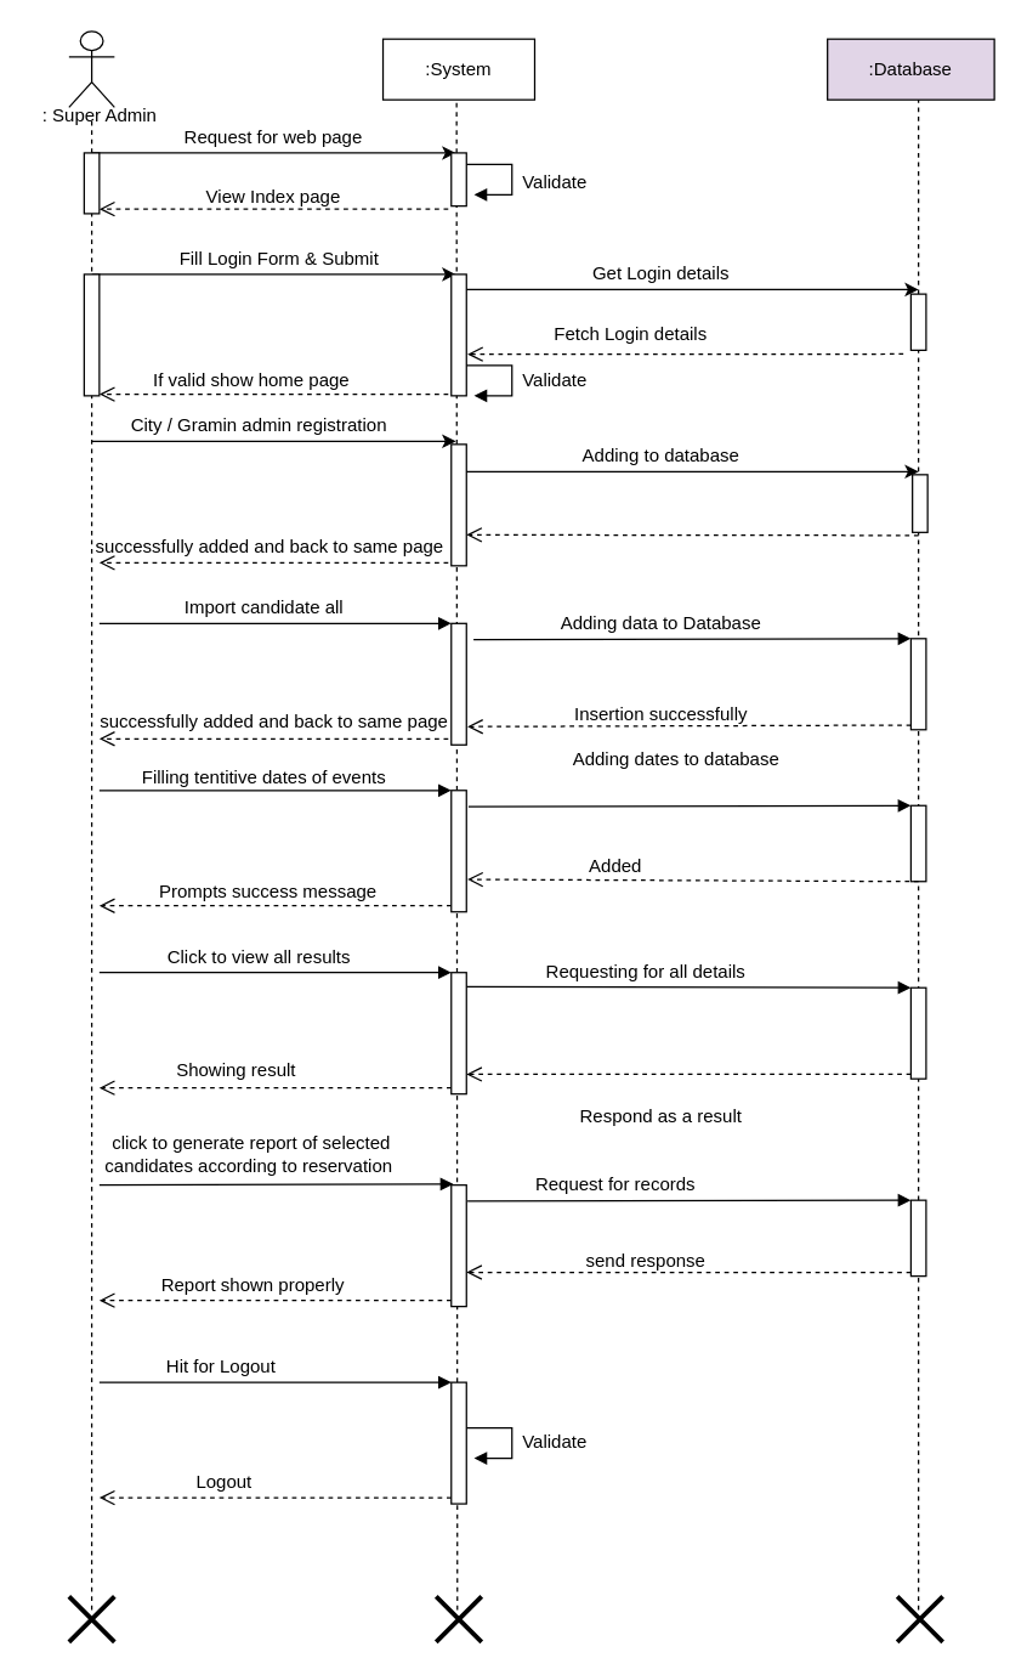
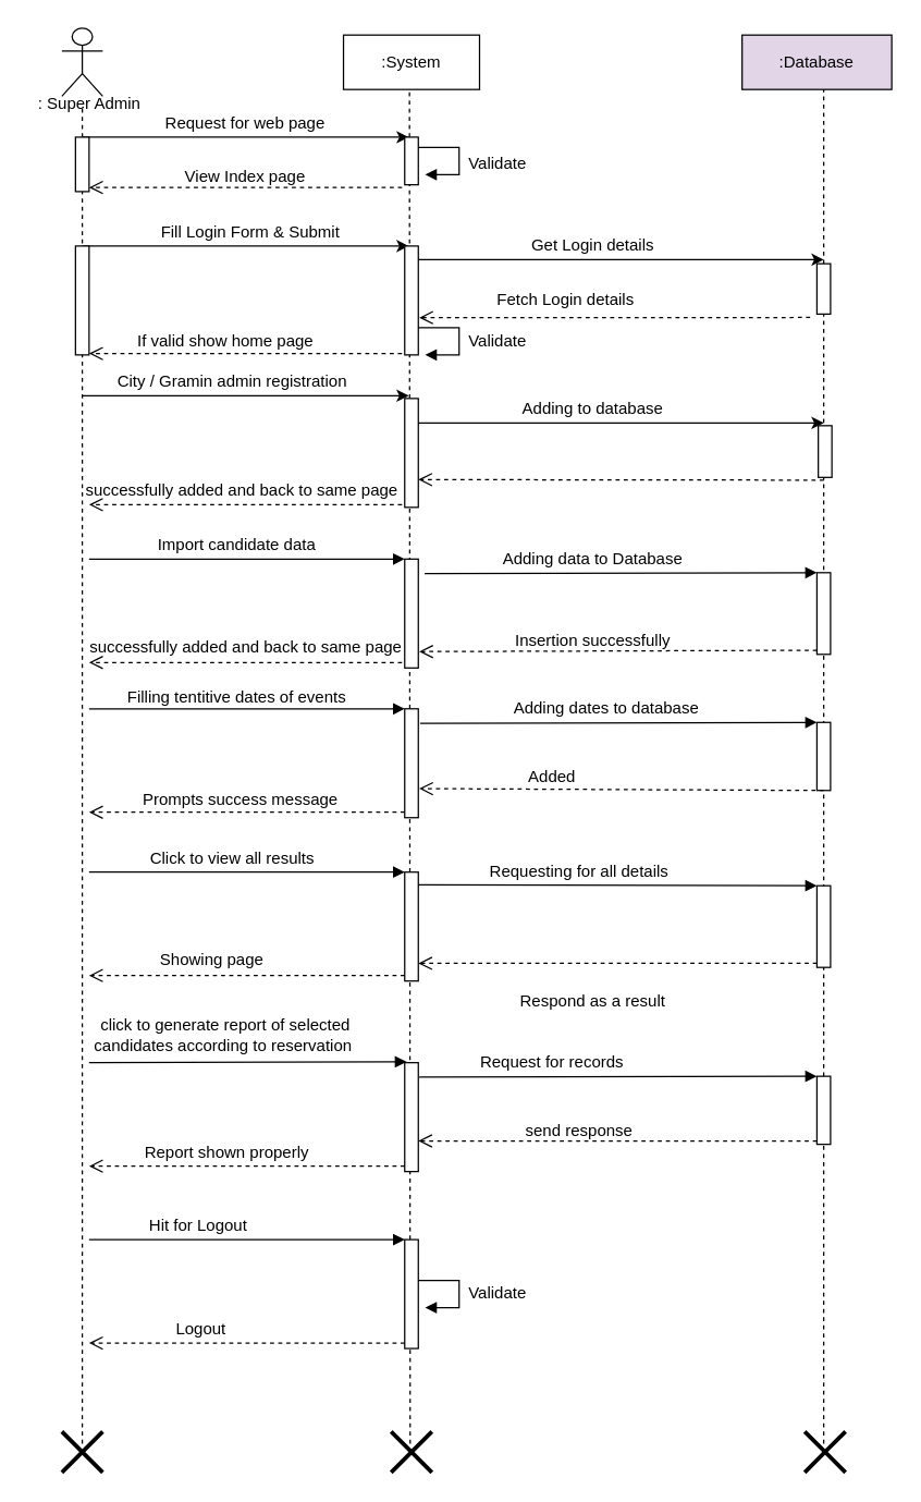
  <mxCell id="0" />
  <mxCell id="1" parent="0" />
  <mxCell id="2" value="" style="shape=umlActor;verticalLabelPosition=bottom;verticalAlign=top;html=1;outlineConnect=0;" parent="1" vertex="1"><mxGeometry x="45" y="20" width="30" height="50" as="geometry" /></mxCell>
  <mxCell id="3" value=":System" style="rounded=0;whiteSpace=wrap;html=1;" parent="1" vertex="1"><mxGeometry x="252" y="25" width="100" height="40" as="geometry" /></mxCell>
  <mxCell id="4" value=":Database" style="rounded=0;whiteSpace=wrap;html=1;fillColor=#e1d5e7;" parent="1" vertex="1"><mxGeometry x="545" y="25" width="110" height="40" as="geometry" /></mxCell>
  <mxCell id="5" value="" style="endArrow=none;dashed=1;html=1;" parent="1" edge="1"><mxGeometry width="50" height="50" relative="1" as="geometry"><mxPoint x="60" y="1060" as="sourcePoint" /><mxPoint x="60.012" y="79" as="targetPoint" /><Array as="points" /></mxGeometry></mxCell>
  <mxCell id="6" value="" style="endArrow=none;dashed=1;html=1;" parent="1" edge="1"><mxGeometry width="50" height="50" relative="1" as="geometry"><mxPoint x="301" y="1060" as="sourcePoint" /><mxPoint x="300.5" y="65" as="targetPoint" /><Array as="points" /></mxGeometry></mxCell>
  <mxCell id="7" value="" style="endArrow=none;dashed=1;html=1;" parent="1" edge="1" source="20"><mxGeometry width="50" height="50" relative="1" as="geometry"><mxPoint x="605" y="1075" as="sourcePoint" /><mxPoint x="605" y="65" as="targetPoint" /><Array as="points" /></mxGeometry></mxCell>
  <mxCell id="8" value="" style="endArrow=classic;html=1;" edge="1" parent="1"><mxGeometry width="50" height="50" relative="1" as="geometry"><mxPoint x="60" y="100" as="sourcePoint" /><mxPoint x="300" y="100" as="targetPoint" /></mxGeometry></mxCell>
  <mxCell id="9" value="" style="html=1;points=[];perimeter=orthogonalPerimeter;" vertex="1" parent="1"><mxGeometry x="297" y="100" width="10" height="35" as="geometry" /></mxCell>
  <mxCell id="10" value="return" style="html=1;verticalAlign=bottom;endArrow=open;dashed=1;endSize=8;fontStyle=0;noLabel=1;fontColor=none;" edge="1" parent="1"><mxGeometry x="-0.043" y="20" relative="1" as="geometry"><mxPoint x="295" y="137" as="sourcePoint" /><mxPoint x="65" y="137" as="targetPoint" /><mxPoint as="offset" /></mxGeometry></mxCell>
  <mxCell id="11" value="Request for web page" style="text;html=1;strokeColor=none;fillColor=none;align=center;verticalAlign=middle;whiteSpace=wrap;rounded=0;fontColor=none;" vertex="1" parent="1"><mxGeometry x="115" y="80" width="130" height="20" as="geometry" /></mxCell>
  <mxCell id="12" value="View Index page" style="text;html=1;strokeColor=none;fillColor=none;align=center;verticalAlign=middle;whiteSpace=wrap;rounded=0;fontColor=none;" vertex="1" parent="1"><mxGeometry x="115" y="119" width="130" height="20" as="geometry" /></mxCell>
  <mxCell id="13" value=": Super Admin" style="text;html=1;align=center;verticalAlign=middle;resizable=0;points=[];autosize=1;fontColor=none;" vertex="1" parent="1"><mxGeometry x="20" y="66" width="90" height="20" as="geometry" /></mxCell>
  <mxCell id="14" value="Validate" style="text;html=1;align=center;verticalAlign=middle;resizable=0;points=[];autosize=1;fontColor=none;" vertex="1" parent="1"><mxGeometry x="335" y="110" width="60" height="20" as="geometry" /></mxCell>
  <mxCell id="15" value="" style="endArrow=classic;html=1;" edge="1" parent="1"><mxGeometry width="50" height="50" relative="1" as="geometry"><mxPoint x="60" y="180" as="sourcePoint" /><mxPoint x="300" y="180" as="targetPoint" /></mxGeometry></mxCell>
  <mxCell id="16" value="Fill Login Form &amp;amp; Submit&amp;nbsp;" style="text;html=1;align=center;verticalAlign=middle;resizable=0;points=[];autosize=1;fontColor=none;" vertex="1" parent="1"><mxGeometry x="110" y="160" width="150" height="20" as="geometry" /></mxCell>
  <mxCell id="17" value="" style="html=1;points=[];perimeter=orthogonalPerimeter;fontColor=none;" vertex="1" parent="1"><mxGeometry x="297" y="180" width="10" height="80" as="geometry" /></mxCell>
  <mxCell id="18" value="" style="endArrow=classic;html=1;" edge="1" parent="1"><mxGeometry width="50" height="50" relative="1" as="geometry"><mxPoint x="307" y="190" as="sourcePoint" /><mxPoint x="605" y="190" as="targetPoint" /></mxGeometry></mxCell>
  <mxCell id="19" value="Get Login details" style="text;html=1;align=center;verticalAlign=middle;resizable=0;points=[];autosize=1;fontColor=none;" vertex="1" parent="1"><mxGeometry x="380" y="170" width="110" height="20" as="geometry" /></mxCell>
  <mxCell id="20" value="" style="html=1;points=[];perimeter=orthogonalPerimeter;fontColor=none;" vertex="1" parent="1"><mxGeometry x="600" y="193" width="10" height="37" as="geometry" /></mxCell>
  <mxCell id="21" value="" style="endArrow=none;dashed=1;html=1;" edge="1" parent="1" target="20"><mxGeometry width="50" height="50" relative="1" as="geometry"><mxPoint x="605" y="1060" as="sourcePoint" /><mxPoint x="605" y="65" as="targetPoint" /><Array as="points" /></mxGeometry></mxCell>
  <mxCell id="22" value="return" style="html=1;verticalAlign=bottom;endArrow=open;dashed=1;endSize=8;fontStyle=0;noLabel=1;fontColor=none;entryX=1.067;entryY=0.658;entryDx=0;entryDy=0;entryPerimeter=0;" edge="1" parent="1" target="17"><mxGeometry x="-0.043" y="20" relative="1" as="geometry"><mxPoint x="595" y="232.5" as="sourcePoint" /><mxPoint x="365" y="232.5" as="targetPoint" /><mxPoint as="offset" /></mxGeometry></mxCell>
  <mxCell id="23" value="Fetch Login details" style="text;html=1;align=center;verticalAlign=middle;resizable=0;points=[];autosize=1;fontColor=none;" vertex="1" parent="1"><mxGeometry x="355" y="210" width="120" height="20" as="geometry" /></mxCell>
  <mxCell id="24" value="Validate" style="text;html=1;align=center;verticalAlign=middle;resizable=0;points=[];autosize=1;fontColor=none;" vertex="1" parent="1"><mxGeometry x="335" y="240" width="60" height="20" as="geometry" /></mxCell>
  <mxCell id="25" value="return" style="html=1;verticalAlign=bottom;endArrow=open;dashed=1;endSize=8;fontStyle=0;noLabel=1;fontColor=none;" edge="1" parent="1"><mxGeometry x="-0.043" y="20" relative="1" as="geometry"><mxPoint x="295" y="259" as="sourcePoint" /><mxPoint x="65" y="259" as="targetPoint" /><mxPoint as="offset" /></mxGeometry></mxCell>
  <mxCell id="26" value="If valid show home page" style="text;html=1;align=center;verticalAlign=middle;resizable=0;points=[];autosize=1;fontColor=none;" vertex="1" parent="1"><mxGeometry x="95" y="240" width="140" height="20" as="geometry" /></mxCell>
  <mxCell id="27" value="" style="endArrow=classic;html=1;" edge="1" parent="1"><mxGeometry width="50" height="50" relative="1" as="geometry"><mxPoint x="60" y="290" as="sourcePoint" /><mxPoint x="300" y="290" as="targetPoint" /></mxGeometry></mxCell>
  <mxCell id="28" value="" style="html=1;points=[];perimeter=orthogonalPerimeter;fontColor=none;" vertex="1" parent="1"><mxGeometry x="55" y="100" width="10" height="40" as="geometry" /></mxCell>
  <mxCell id="29" value="" style="html=1;points=[];perimeter=orthogonalPerimeter;fontColor=none;" vertex="1" parent="1"><mxGeometry x="55" y="180" width="10" height="80" as="geometry" /></mxCell>
  <mxCell id="30" value="" style="html=1;points=[];perimeter=orthogonalPerimeter;fontColor=none;" vertex="1" parent="1"><mxGeometry x="297" y="292" width="10" height="80" as="geometry" /></mxCell>
  <mxCell id="31" value="City / Gramin admin registration" style="text;html=1;align=center;verticalAlign=middle;resizable=0;points=[];autosize=1;fontColor=none;" vertex="1" parent="1"><mxGeometry x="80" y="270" width="180" height="20" as="geometry" /></mxCell>
  <mxCell id="32" value="" style="endArrow=classic;html=1;" edge="1" parent="1"><mxGeometry width="50" height="50" relative="1" as="geometry"><mxPoint x="307" y="310" as="sourcePoint" /><mxPoint x="605" y="310" as="targetPoint" /></mxGeometry></mxCell>
  <mxCell id="33" value="Adding to database" style="text;html=1;align=center;verticalAlign=middle;resizable=0;points=[];autosize=1;fontColor=none;" vertex="1" parent="1"><mxGeometry x="375" y="290" width="120" height="20" as="geometry" /></mxCell>
  <mxCell id="34" value="" style="html=1;points=[];perimeter=orthogonalPerimeter;fontColor=none;" vertex="1" parent="1"><mxGeometry x="601" y="312" width="10" height="38" as="geometry" /></mxCell>
  <mxCell id="35" value="return" style="html=1;verticalAlign=bottom;endArrow=open;dashed=1;endSize=8;fontStyle=0;noLabel=1;fontColor=none;entryX=1.067;entryY=0.658;entryDx=0;entryDy=0;entryPerimeter=0;" edge="1" parent="1"><mxGeometry x="-0.043" y="20" relative="1" as="geometry"><mxPoint x="605" y="352" as="sourcePoint" /><mxPoint x="307" y="351.64" as="targetPoint" /><mxPoint as="offset" /></mxGeometry></mxCell>
  <mxCell id="36" value="return" style="html=1;verticalAlign=bottom;endArrow=open;dashed=1;endSize=8;fontStyle=0;noLabel=1;fontColor=none;" edge="1" parent="1"><mxGeometry x="-0.043" y="20" relative="1" as="geometry"><mxPoint x="295" y="370" as="sourcePoint" /><mxPoint x="65" y="370" as="targetPoint" /><mxPoint as="offset" /></mxGeometry></mxCell>
  <mxCell id="37" value="successfully added and back to same page" style="text;html=1;align=center;verticalAlign=middle;resizable=0;points=[];autosize=1;fontColor=none;" vertex="1" parent="1"><mxGeometry x="57" y="350" width="240" height="20" as="geometry" /></mxCell>
  <mxCell id="38" value="" style="html=1;points=[];perimeter=orthogonalPerimeter;fontColor=none;" vertex="1" parent="1"><mxGeometry x="297" y="410" width="10" height="80" as="geometry" /></mxCell>
  <mxCell id="39" value="dispatch" style="html=1;verticalAlign=bottom;endArrow=block;entryX=0;entryY=0;noLabel=1;fontColor=none;" edge="1" target="38" parent="1"><mxGeometry x="1" y="1028" relative="1" as="geometry"><mxPoint x="65" y="410" as="sourcePoint" /><mxPoint x="1028" y="1008" as="offset" /></mxGeometry></mxCell>
  <mxCell id="40" value="return" style="html=1;verticalAlign=bottom;endArrow=open;dashed=1;endSize=8;noLabel=1;fontColor=none;" edge="1" parent="1"><mxGeometry x="-1" y="-200" relative="1" as="geometry"><mxPoint x="65" y="486" as="targetPoint" /><mxPoint x="295" y="486" as="sourcePoint" /><mxPoint x="200" y="194" as="offset" /></mxGeometry></mxCell>
- <mxCell id="41" value="Import candidate all&amp;nbsp;" style="text;html=1;align=center;verticalAlign=middle;resizable=0;points=[];autosize=1;fontColor=none;" vertex="1" parent="1"><mxGeometry x="110" y="390" width="130" height="20" as="geometry" /></mxCell>
+ <mxCell id="41" value="Import candidate data&amp;nbsp;" style="text;html=1;align=center;verticalAlign=middle;resizable=0;points=[];autosize=1;fontColor=none;" vertex="1" parent="1"><mxGeometry x="110" y="390" width="130" height="20" as="geometry" /></mxCell>
  <mxCell id="42" value="" style="html=1;points=[];perimeter=orthogonalPerimeter;fontColor=none;" vertex="1" parent="1"><mxGeometry x="600" y="420" width="10" height="60" as="geometry" /></mxCell>
  <mxCell id="43" value="dispatch" style="html=1;verticalAlign=bottom;endArrow=block;entryX=0;entryY=0;exitX=1.467;exitY=0.133;exitDx=0;exitDy=0;exitPerimeter=0;noLabel=1;fontColor=none;" edge="1" target="42" parent="1" source="38"><mxGeometry relative="1" as="geometry"><mxPoint x="530" y="420" as="sourcePoint" /></mxGeometry></mxCell>
  <mxCell id="44" value="return" style="html=1;verticalAlign=bottom;endArrow=open;dashed=1;endSize=8;exitX=0;exitY=0.95;entryX=1.067;entryY=0.85;entryDx=0;entryDy=0;entryPerimeter=0;noLabel=1;fontColor=none;" edge="1" source="42" parent="1" target="38"><mxGeometry relative="1" as="geometry"><mxPoint x="530" y="496" as="targetPoint" /></mxGeometry></mxCell>
  <mxCell id="45" value="Adding data to Database" style="text;html=1;align=center;verticalAlign=middle;resizable=0;points=[];autosize=1;fontColor=none;" vertex="1" parent="1"><mxGeometry x="360" y="400" width="150" height="20" as="geometry" /></mxCell>
  <mxCell id="46" value="Insertion successfully" style="text;html=1;align=center;verticalAlign=middle;resizable=0;points=[];autosize=1;fontColor=none;" vertex="1" parent="1"><mxGeometry x="370" y="460" width="130" height="20" as="geometry" /></mxCell>
  <mxCell id="47" value="successfully added and back to same page" style="text;html=1;align=center;verticalAlign=middle;resizable=0;points=[];autosize=1;fontColor=none;" vertex="1" parent="1"><mxGeometry x="60" y="465" width="240" height="20" as="geometry" /></mxCell>
  <mxCell id="48" value="" style="html=1;points=[];perimeter=orthogonalPerimeter;fontColor=none;" vertex="1" parent="1"><mxGeometry x="297" y="520" width="10" height="80" as="geometry" /></mxCell>
  <mxCell id="49" value="dispatch" style="html=1;verticalAlign=bottom;endArrow=block;entryX=0;entryY=0;noLabel=1;fontColor=none;" edge="1" target="48" parent="1"><mxGeometry relative="1" as="geometry"><mxPoint x="65" y="520" as="sourcePoint" /></mxGeometry></mxCell>
  <mxCell id="50" value="return" style="html=1;verticalAlign=bottom;endArrow=open;dashed=1;endSize=8;exitX=0;exitY=0.95;noLabel=1;fontColor=none;" edge="1" source="48" parent="1"><mxGeometry relative="1" as="geometry"><mxPoint x="65" y="596" as="targetPoint" /></mxGeometry></mxCell>
  <mxCell id="51" value="Filling tentitive dates of events&amp;nbsp;" style="text;html=1;align=center;verticalAlign=middle;resizable=0;points=[];autosize=1;fontColor=none;" vertex="1" parent="1"><mxGeometry x="85" y="502" width="180" height="20" as="geometry" /></mxCell>
  <mxCell id="52" value="" style="html=1;points=[];perimeter=orthogonalPerimeter;fontColor=none;" vertex="1" parent="1"><mxGeometry x="600" y="530" width="10" height="50" as="geometry" /></mxCell>
  <mxCell id="53" value="dispatch" style="html=1;verticalAlign=bottom;endArrow=block;entryX=0;entryY=0;exitX=1.133;exitY=0.133;exitDx=0;exitDy=0;exitPerimeter=0;noLabel=1;fontColor=none;" edge="1" target="52" parent="1" source="48"><mxGeometry relative="1" as="geometry"><mxPoint x="530" y="530" as="sourcePoint" /></mxGeometry></mxCell>
  <mxCell id="54" value="return" style="html=1;verticalAlign=bottom;endArrow=open;dashed=1;endSize=8;entryX=1.067;entryY=0.733;entryDx=0;entryDy=0;entryPerimeter=0;exitX=0.5;exitY=1;exitDx=0;exitDy=0;exitPerimeter=0;noLabel=1;fontColor=none;" edge="1" source="52" parent="1" target="48"><mxGeometry relative="1" as="geometry"><mxPoint x="530" y="606" as="targetPoint" /><mxPoint x="565" y="606" as="sourcePoint" /></mxGeometry></mxCell>
- <mxCell id="55" value="Adding dates to database" style="text;html=1;align=center;verticalAlign=middle;resizable=0;points=[];autosize=1;fontColor=none;" vertex="1" parent="1"><mxGeometry x="370" y="490" width="150" height="20" as="geometry" /></mxCell>
+ <mxCell id="55" value="Adding dates to database" style="text;html=1;align=center;verticalAlign=middle;resizable=0;points=[];autosize=1;fontColor=none;" vertex="1" parent="1"><mxGeometry x="370" y="510" width="150" height="20" as="geometry" /></mxCell>
  <mxCell id="56" value="Added" style="text;html=1;align=center;verticalAlign=middle;resizable=0;points=[];autosize=1;fontColor=none;" vertex="1" parent="1"><mxGeometry x="380" y="560" width="50" height="20" as="geometry" /></mxCell>
  <mxCell id="57" value="Prompts success message" style="text;html=1;align=center;verticalAlign=middle;resizable=0;points=[];autosize=1;fontColor=none;" vertex="1" parent="1"><mxGeometry x="96" y="577" width="160" height="20" as="geometry" /></mxCell>
  <mxCell id="58" value="" style="points=[];perimeter=orthogonalPerimeter;html=1;noLabel=1;fontColor=none;" vertex="1" parent="1"><mxGeometry x="297" y="640" width="10" height="80" as="geometry" /></mxCell>
  <mxCell id="59" value="dispatch" style="verticalAlign=bottom;endArrow=block;entryX=0;entryY=0;html=1;noLabel=1;fontColor=none;" edge="1" target="58" parent="1"><mxGeometry relative="1" as="geometry"><mxPoint x="65" y="640" as="sourcePoint" /></mxGeometry></mxCell>
  <mxCell id="60" value="return" style="verticalAlign=bottom;endArrow=open;dashed=1;endSize=8;exitX=0;exitY=0.95;html=1;noLabel=1;fontColor=none;" edge="1" source="58" parent="1"><mxGeometry relative="1" as="geometry"><mxPoint x="65" y="716" as="targetPoint" /></mxGeometry></mxCell>
  <mxCell id="61" value="Click to view all results" style="text;html=1;align=center;verticalAlign=middle;resizable=0;points=[];autosize=1;fontColor=none;" vertex="1" parent="1"><mxGeometry x="100" y="620" width="140" height="20" as="geometry" /></mxCell>
  <mxCell id="62" value="" style="html=1;points=[];perimeter=orthogonalPerimeter;fontColor=none;" vertex="1" parent="1"><mxGeometry x="600" y="650" width="10" height="60" as="geometry" /></mxCell>
  <mxCell id="63" value="dispatch" style="html=1;verticalAlign=bottom;endArrow=block;entryX=0;entryY=0;exitX=1;exitY=0.117;exitDx=0;exitDy=0;exitPerimeter=0;noLabel=1;fontColor=none;" edge="1" target="62" parent="1" source="58"><mxGeometry relative="1" as="geometry"><mxPoint x="530" y="650" as="sourcePoint" /></mxGeometry></mxCell>
  <mxCell id="64" value="return" style="html=1;verticalAlign=bottom;endArrow=open;dashed=1;endSize=8;exitX=0;exitY=0.95;noLabel=1;fontColor=none;" edge="1" source="62" parent="1" target="58"><mxGeometry relative="1" as="geometry"><mxPoint x="530" y="726" as="targetPoint" /></mxGeometry></mxCell>
  <mxCell id="65" value="Requesting for all details" style="text;html=1;align=center;verticalAlign=middle;resizable=0;points=[];autosize=1;fontColor=none;" vertex="1" parent="1"><mxGeometry x="350" y="630" width="150" height="20" as="geometry" /></mxCell>
  <mxCell id="66" value="Respond as a result" style="text;html=1;align=center;verticalAlign=middle;resizable=0;points=[];autosize=1;fontColor=none;" vertex="1" parent="1"><mxGeometry x="375" y="725" width="120" height="20" as="geometry" /></mxCell>
- <mxCell id="67" value="Showing result" style="text;html=1;align=center;verticalAlign=middle;resizable=0;points=[];autosize=1;fontColor=none;" vertex="1" parent="1"><mxGeometry x="110" y="695" width="90" height="20" as="geometry" /></mxCell>
+ <mxCell id="67" value="Showing page" style="text;html=1;align=center;verticalAlign=middle;resizable=0;points=[];autosize=1;fontColor=none;" vertex="1" parent="1"><mxGeometry x="110" y="695" width="90" height="20" as="geometry" /></mxCell>
  <mxCell id="68" value="" style="html=1;points=[];perimeter=orthogonalPerimeter;noLabel=1;fontColor=none;" vertex="1" parent="1"><mxGeometry x="297" y="780" width="10" height="80" as="geometry" /></mxCell>
  <mxCell id="69" value="dispatch" style="html=1;verticalAlign=bottom;endArrow=block;entryX=0.133;entryY=-0.008;noLabel=1;fontColor=none;entryDx=0;entryDy=0;entryPerimeter=0;" edge="1" target="68" parent="1"><mxGeometry relative="1" as="geometry"><mxPoint x="65" y="780" as="sourcePoint" /><mxPoint x="297" y="800" as="targetPoint" /></mxGeometry></mxCell>
  <mxCell id="70" value="return" style="html=1;verticalAlign=bottom;endArrow=open;dashed=1;endSize=8;exitX=0;exitY=0.95;noLabel=1;fontColor=none;" edge="1" parent="1"><mxGeometry relative="1" as="geometry"><mxPoint x="65" y="856" as="targetPoint" /><mxPoint x="297" y="856" as="sourcePoint" /></mxGeometry></mxCell>
  <mxCell id="71" value="click to generate report of selected &lt;br&gt;candidates according to reservation&amp;nbsp;" style="text;html=1;align=center;verticalAlign=middle;resizable=0;points=[];autosize=1;fontColor=none;" vertex="1" parent="1"><mxGeometry x="60" y="745" width="210" height="30" as="geometry" /></mxCell>
  <mxCell id="72" value="" style="html=1;points=[];perimeter=orthogonalPerimeter;fontColor=none;" vertex="1" parent="1"><mxGeometry x="600" y="790" width="10" height="50" as="geometry" /></mxCell>
  <mxCell id="73" value="dispatch" style="html=1;verticalAlign=bottom;endArrow=block;entryX=0;entryY=0;exitX=1.067;exitY=0.133;exitDx=0;exitDy=0;exitPerimeter=0;noLabel=1;fontColor=none;" edge="1" target="72" parent="1" source="68"><mxGeometry relative="1" as="geometry"><mxPoint x="530" y="770" as="sourcePoint" /></mxGeometry></mxCell>
  <mxCell id="74" value="return" style="html=1;verticalAlign=bottom;endArrow=open;dashed=1;endSize=8;exitX=0;exitY=0.95;noLabel=1;fontColor=none;" edge="1" parent="1"><mxGeometry relative="1" as="geometry"><mxPoint x="307" y="837.5" as="targetPoint" /><mxPoint x="600" y="837.5" as="sourcePoint" /></mxGeometry></mxCell>
  <mxCell id="75" value="Request for records" style="text;html=1;align=center;verticalAlign=middle;resizable=0;points=[];autosize=1;fontColor=none;" vertex="1" parent="1"><mxGeometry x="345" y="770" width="120" height="20" as="geometry" /></mxCell>
  <mxCell id="76" value="send response" style="text;html=1;align=center;verticalAlign=middle;resizable=0;points=[];autosize=1;fontColor=none;" vertex="1" parent="1"><mxGeometry x="380" y="820" width="90" height="20" as="geometry" /></mxCell>
  <mxCell id="77" value="Report shown properly" style="text;html=1;align=center;verticalAlign=middle;resizable=0;points=[];autosize=1;fontColor=none;" vertex="1" parent="1"><mxGeometry x="96" y="836" width="140" height="20" as="geometry" /></mxCell>
  <mxCell id="78" value="" style="html=1;points=[];perimeter=orthogonalPerimeter;fontColor=none;" vertex="1" parent="1"><mxGeometry x="297" y="910" width="10" height="80" as="geometry" /></mxCell>
  <mxCell id="79" value="dispatch" style="html=1;verticalAlign=bottom;endArrow=block;entryX=0;entryY=0;noLabel=1;fontColor=none;" edge="1" target="78" parent="1"><mxGeometry relative="1" as="geometry"><mxPoint x="65" y="910" as="sourcePoint" /></mxGeometry></mxCell>
  <mxCell id="80" value="return" style="html=1;verticalAlign=bottom;endArrow=open;dashed=1;endSize=8;exitX=0;exitY=0.95;noLabel=1;fontColor=none;" edge="1" source="78" parent="1"><mxGeometry relative="1" as="geometry"><mxPoint x="65" y="986" as="targetPoint" /></mxGeometry></mxCell>
  <mxCell id="81" value="self call" style="edgeStyle=orthogonalEdgeStyle;html=1;align=left;spacingLeft=2;endArrow=block;rounded=0;entryX=1;entryY=0;noLabel=1;fontColor=none;" edge="1" parent="1"><mxGeometry relative="1" as="geometry"><mxPoint x="307" y="940" as="sourcePoint" /><Array as="points"><mxPoint x="337" y="940" /></Array><mxPoint x="312" y="960" as="targetPoint" /></mxGeometry></mxCell>
  <mxCell id="82" value="Validate" style="text;html=1;align=center;verticalAlign=middle;resizable=0;points=[];autosize=1;fontColor=none;" vertex="1" parent="1"><mxGeometry x="335" y="940" width="60" height="20" as="geometry" /></mxCell>
  <mxCell id="83" value="Hit for Logout" style="text;html=1;align=center;verticalAlign=middle;resizable=0;points=[];autosize=1;fontColor=none;" vertex="1" parent="1"><mxGeometry x="100" y="890" width="90" height="20" as="geometry" /></mxCell>
  <mxCell id="84" value="Logout" style="text;html=1;align=center;verticalAlign=middle;resizable=0;points=[];autosize=1;fontColor=none;" vertex="1" parent="1"><mxGeometry x="122" y="966" width="50" height="20" as="geometry" /></mxCell>
  <mxCell id="85" value="" style="shape=umlDestroy;whiteSpace=wrap;html=1;strokeWidth=3;fontColor=none;" vertex="1" parent="1"><mxGeometry x="45" y="1051" width="30" height="30" as="geometry" /></mxCell>
  <mxCell id="86" value="" style="shape=umlDestroy;whiteSpace=wrap;html=1;strokeWidth=3;fontColor=none;" vertex="1" parent="1"><mxGeometry x="287" y="1051" width="30" height="30" as="geometry" /></mxCell>
  <mxCell id="87" value="" style="shape=umlDestroy;whiteSpace=wrap;html=1;strokeWidth=3;fontColor=none;" vertex="1" parent="1"><mxGeometry x="591" y="1051" width="30" height="30" as="geometry" /></mxCell>
  <mxCell id="88" value="self call" style="edgeStyle=orthogonalEdgeStyle;html=1;align=left;spacingLeft=2;endArrow=block;rounded=0;entryX=1;entryY=0;noLabel=1;fontColor=none;" edge="1" parent="1"><mxGeometry relative="1" as="geometry"><mxPoint x="307" y="240" as="sourcePoint" /><Array as="points"><mxPoint x="337" y="240" /><mxPoint x="337" y="260" /></Array><mxPoint x="312" y="260" as="targetPoint" /></mxGeometry></mxCell>
  <mxCell id="89" value="self call" style="edgeStyle=orthogonalEdgeStyle;html=1;align=left;spacingLeft=2;endArrow=block;rounded=0;entryX=1;entryY=0;noLabel=1;fontColor=none;" edge="1" parent="1"><mxGeometry relative="1" as="geometry"><mxPoint x="307" y="107.5" as="sourcePoint" /><Array as="points"><mxPoint x="337" y="107.5" /><mxPoint x="337" y="127.5" /></Array><mxPoint x="312" y="127.5" as="targetPoint" /></mxGeometry></mxCell>
